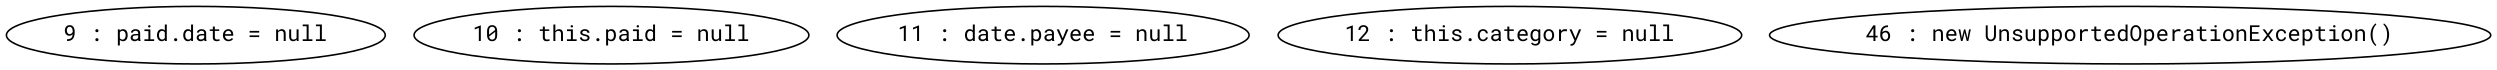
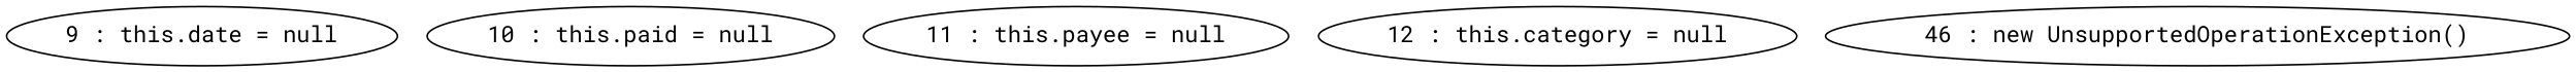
  digraph {
    fontname="Roboto Mono"
    node [fontname="Roboto Mono"]
-   "9 : this.date = null" [label="9 : paid.date = null"]
+   "9 : this.date = null"
    "10 : this.paid = null"
-   "11 : this.payee = null" [label="11 : date.payee = null"]
+   "11 : this.payee = null"
    "12 : this.category = null"
    "46 : new UnsupportedOperationException()"
  }
